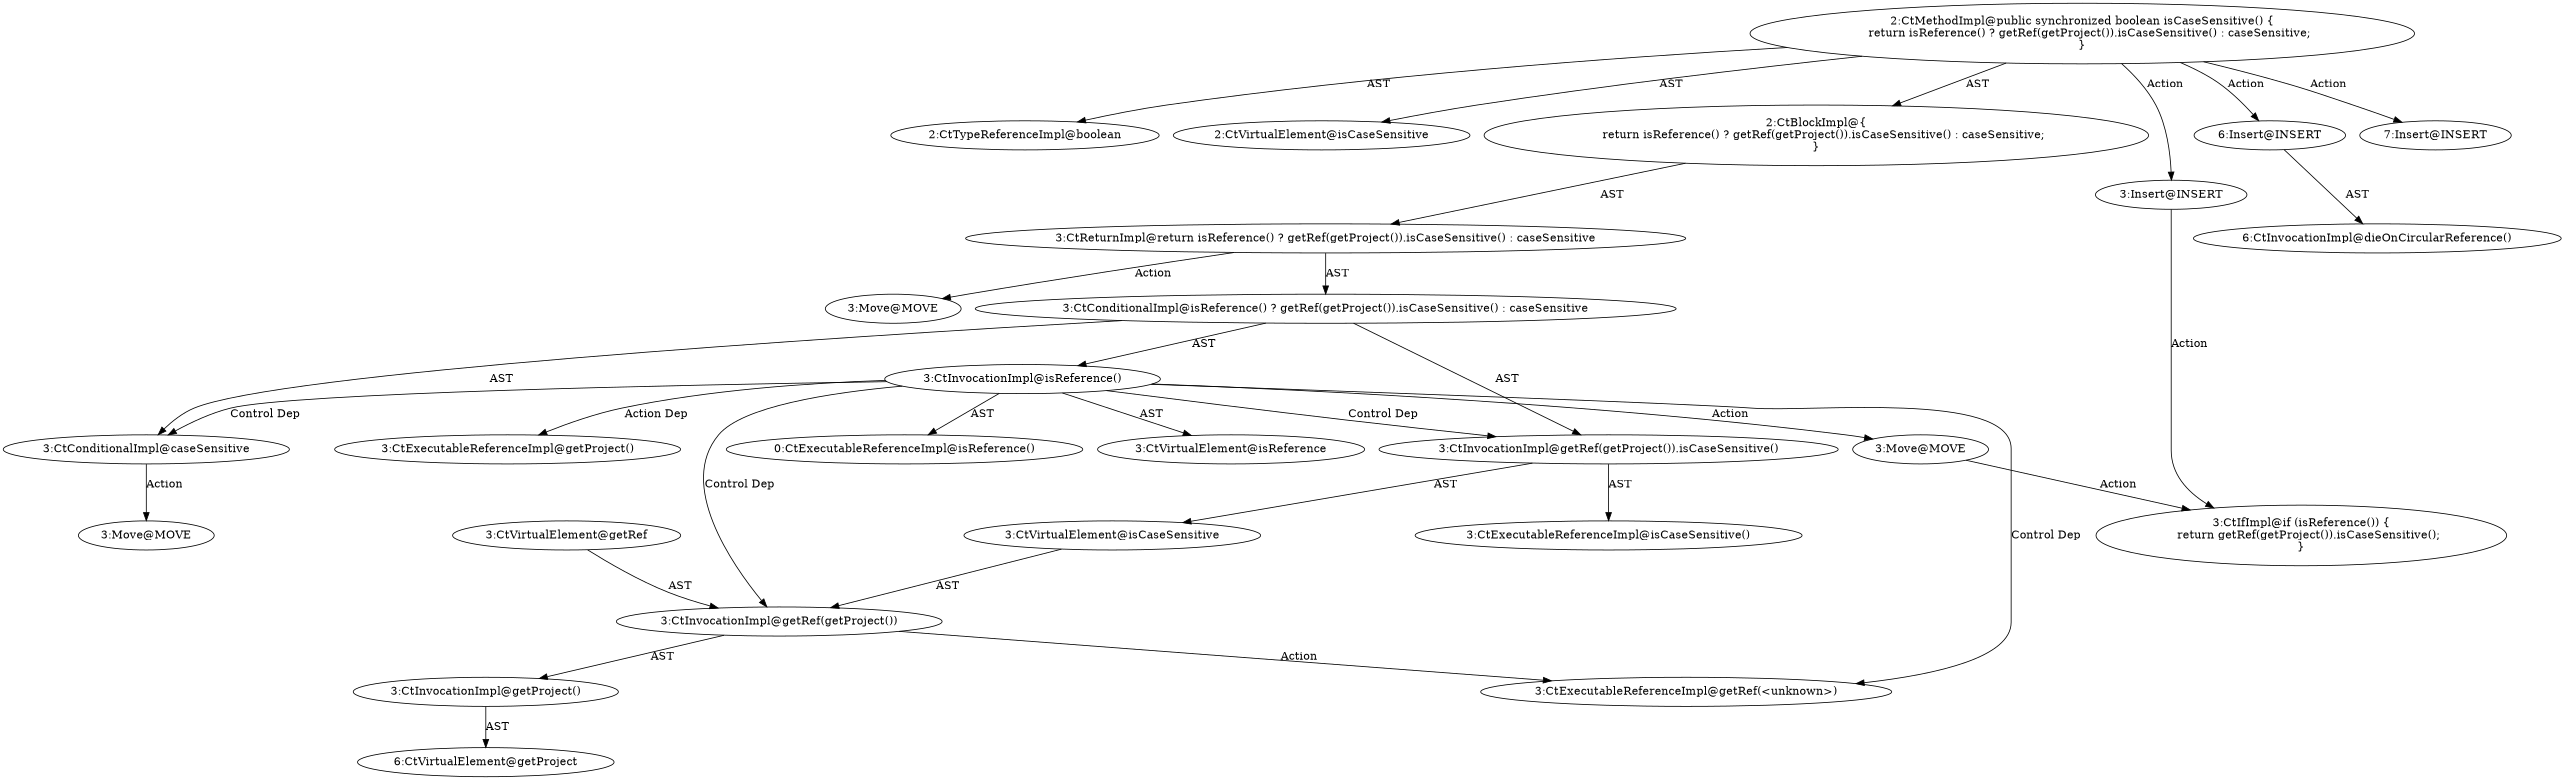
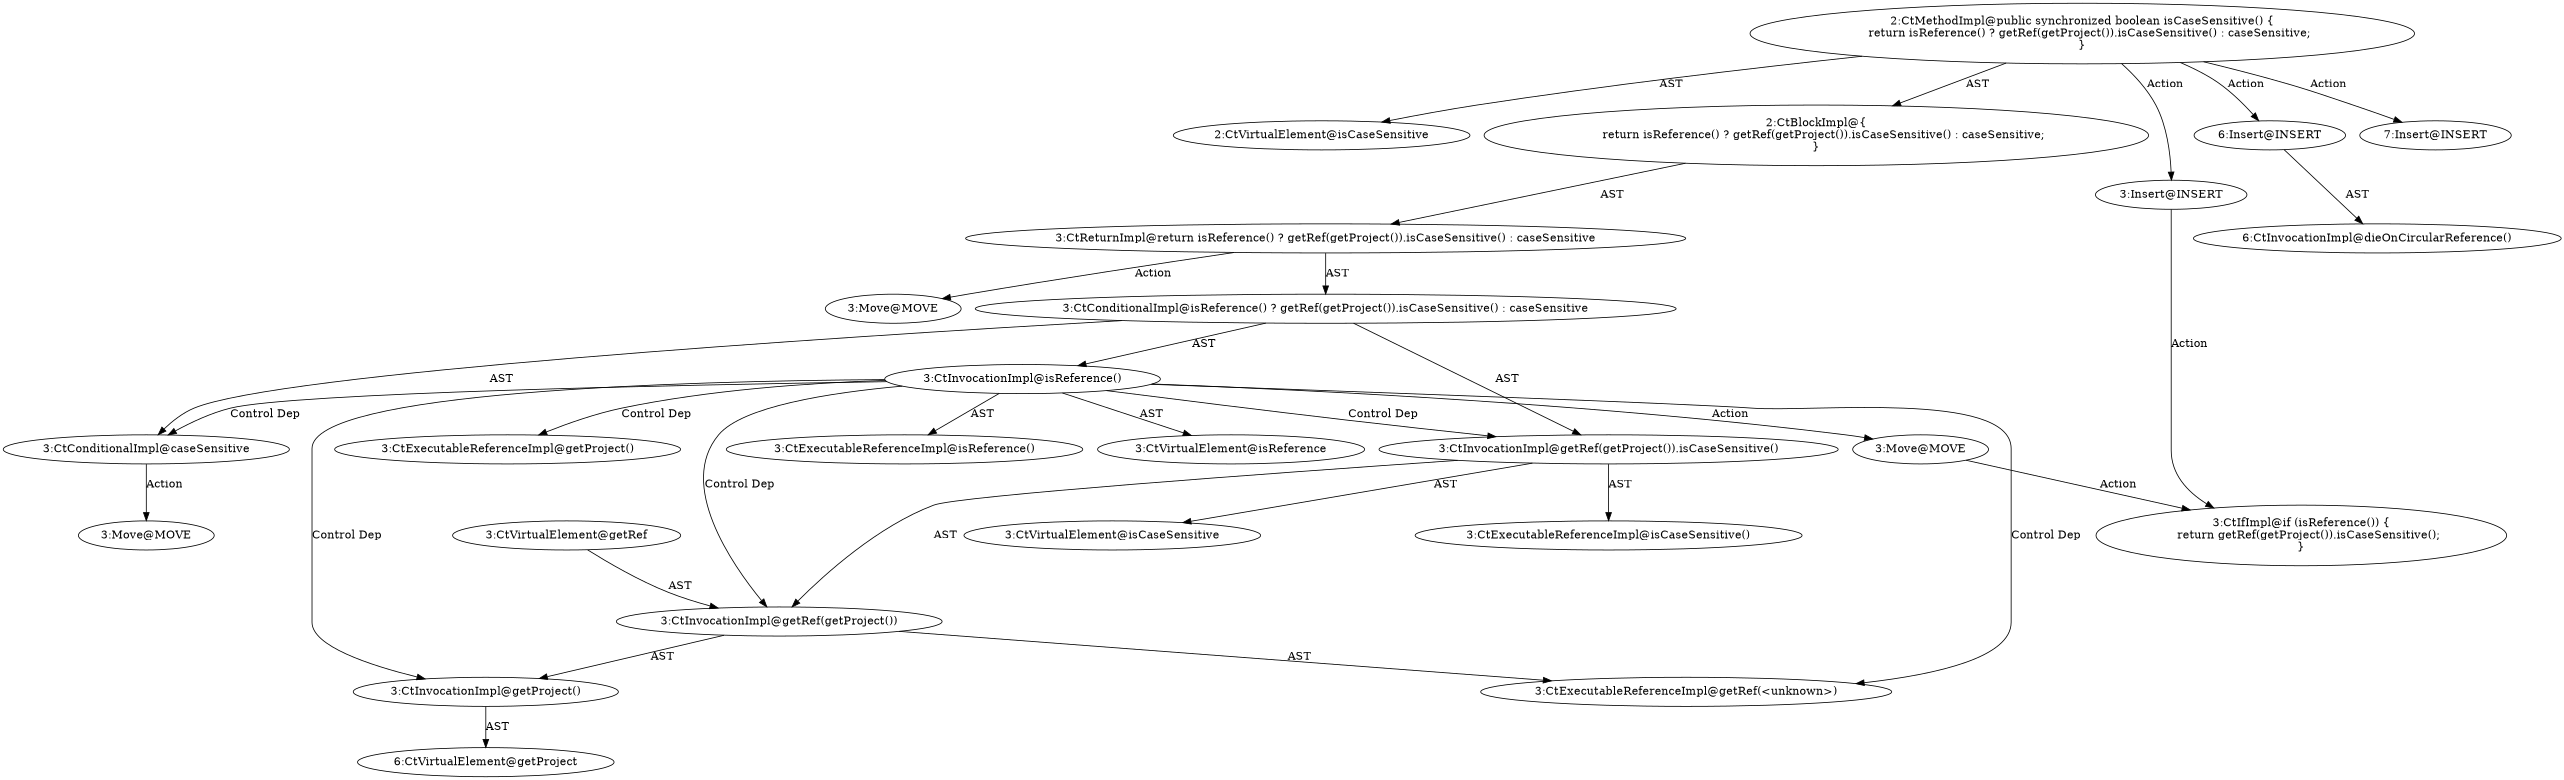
  digraph {
    node [shape=ellipse]
-   n1 [label="2:CtTypeReferenceImpl@boolean"]
    n2 [label="2:CtVirtualElement@isCaseSensitive"]
-   n3 [label="0:CtExecutableReferenceImpl@isReference()"]
+   n3 [label="3:CtExecutableReferenceImpl@isReference()"]
    n4 [label="3:CtVirtualElement@isReference"]
    n5 [label="3:CtInvocationImpl@isReference()"]
    n6 [label="3:CtExecutableReferenceImpl@getRef(<unknown>)"]
    n7 [label="3:CtExecutableReferenceImpl@getProject()"]
    n8 [label="3:CtInvocationImpl@getProject()"]
    n9 [label="3:CtInvocationImpl@getRef(getProject())"]
    n10 [label="3:CtInvocationImpl@getRef(getProject()).isCaseSensitive()"]
    n11 [label="3:CtConditionalImpl@caseSensitive"]
    n12 [label="3:Move@MOVE"]
    n13 [label="3:CtExecutableReferenceImpl@isCaseSensitive()"]
    n14 [label="6:CtVirtualElement@getProject"]
    n15 [label="3:CtVirtualElement@isCaseSensitive"]
    n16 [label="3:Move@MOVE"]
    n17 [label="3:CtIfImpl@if (isReference()) \{\n    return getRef(getProject()).isCaseSensitive();\n\}"]
    n18 [label="3:CtVirtualElement@getRef"]
    n19 [label="3:CtConditionalImpl@isReference() ? getRef(getProject()).isCaseSensitive() : caseSensitive"]
    n20 [label="3:CtReturnImpl@return isReference() ? getRef(getProject()).isCaseSensitive() : caseSensitive"]
    n21 [label="3:Move@MOVE"]
    n22 [label="2:CtBlockImpl@\{\n    return isReference() ? getRef(getProject()).isCaseSensitive() : caseSensitive;\n\}"]
    n23 [label="2:CtMethodImpl@public synchronized boolean isCaseSensitive() \{\n    return isReference() ? getRef(getProject()).isCaseSensitive() : caseSensitive;\n\}"]
    n24 [label="3:Insert@INSERT"]
    n25 [label="6:Insert@INSERT"]
    n26 [label="7:Insert@INSERT"]
    n27 [label="6:CtInvocationImpl@dieOnCircularReference()"]
    n5 -> n3 [label=AST]
    n5 -> n4 [label=AST]
    n5 -> n6 [label="Control Dep"]
-   n5 -> n7 [label="Action Dep"]
+   n5 -> n7 [label="Control Dep"]
+   n5 -> n8 [label="Control Dep"]
    n5 -> n9 [label="Control Dep"]
    n5 -> n10 [label="Control Dep"]
    n5 -> n11 [label="Control Dep"]
    n5 -> n12 [label=Action]
    n8 -> n14 [label=AST]
-   n9 -> n6 [label=Action]
+   n9 -> n6 [label=AST]
    n9 -> n8 [label=AST]
-   n15 -> n9 [label=AST]
+   n10 -> n9 [label=AST]
    n10 -> n13 [label=AST]
    n10 -> n15 [label=AST]
    n11 -> n16 [label=Action]
    n12 -> n17 [label=Action]
    n18 -> n9 [label=AST]
    n19 -> n5 [label=AST]
    n19 -> n10 [label=AST]
    n19 -> n11 [label=AST]
    n20 -> n19 [label=AST]
    n20 -> n21 [label=Action]
    n22 -> n20 [label=AST]
-   n23 -> n1 [label=AST]
    n23 -> n2 [label=AST]
    n23 -> n22 [label=AST]
    n23 -> n24 [label=Action]
    n23 -> n25 [label=Action]
    n23 -> n26 [label=Action]
    n24 -> n17 [label=Action]
    n25 -> n27 [label=AST]
  }
